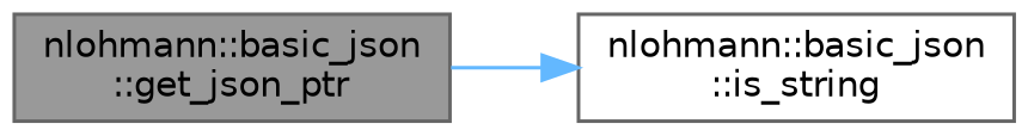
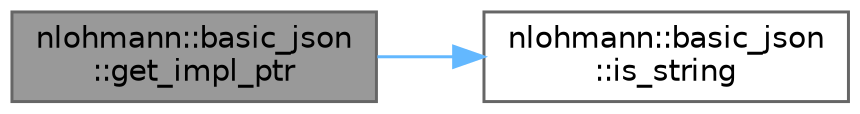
  digraph {
    rankdir=LR
    node [fontname=Helvetica fontsize=10 shape=box style=filled]
-   n1 [color=gray40 fillcolor=grey60 fontcolor=black height=0.2 label="nlohmann::basic_json\l::get_json_ptr" width=0.4]
+   n1 [color=gray40 fillcolor=grey60 fontcolor=black height=0.2 label="nlohmann::basic_json\l::get_impl_ptr" width=0.4]
    n2 [color=grey40 fillcolor=white height=0.2 label="nlohmann::basic_json\l::is_string" width=0.4]
    n1 -> n2 [color=steelblue1 fontname=Helvetica fontsize=10 labelfontname=Helvetica labelfontsize=10 style=solid]
  }
